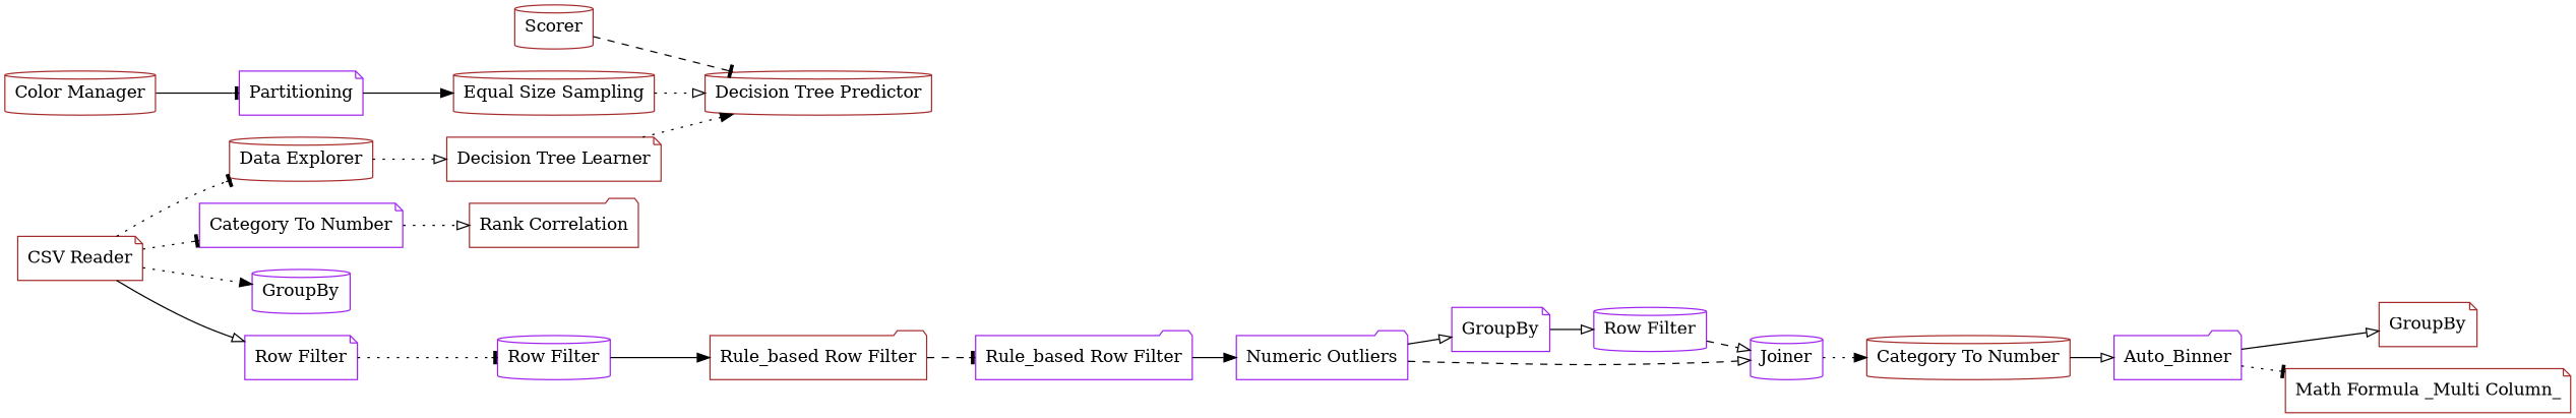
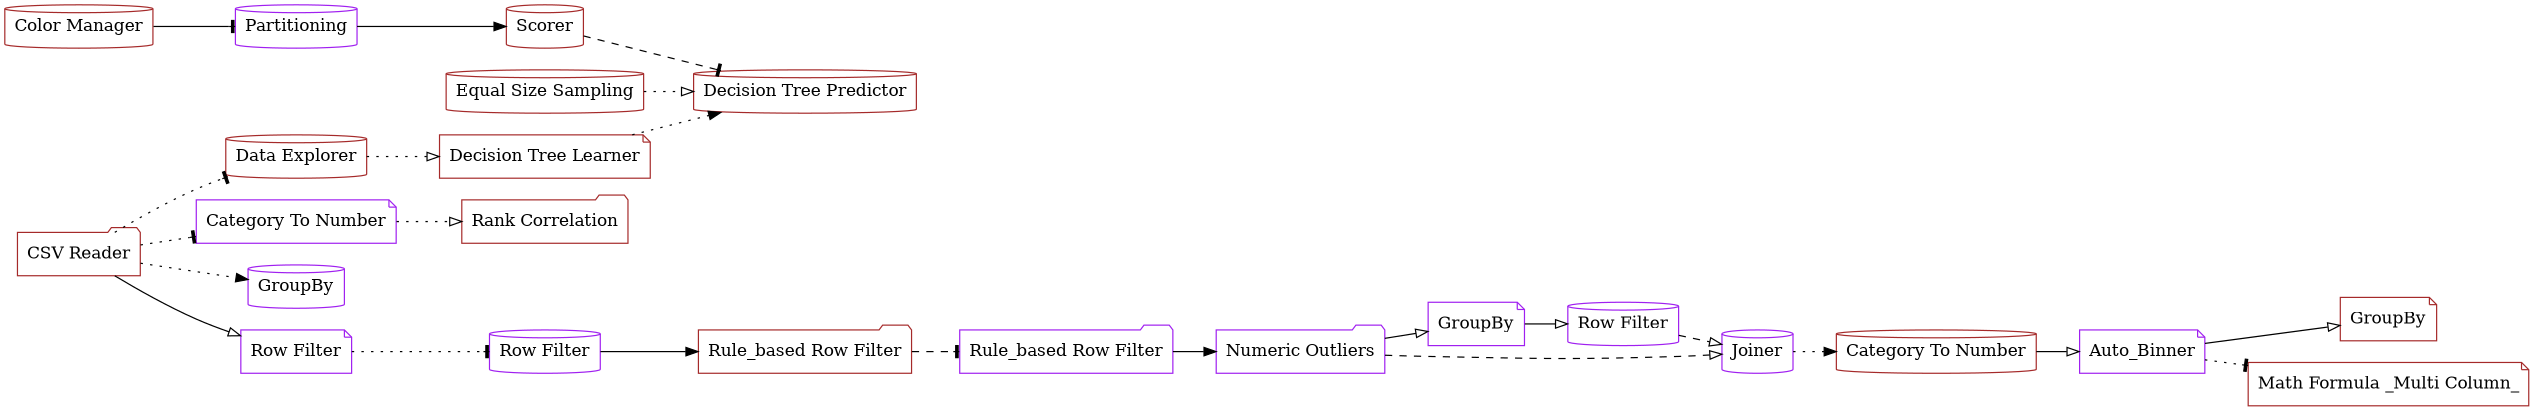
  digraph {
    rankdir=LR
    node [color=brown shape=cylinder]
    edge [arrowhead=onormal style=dotted]
    n1 [label="Decision Tree Predictor"]
    n2 [label=Scorer]
-   n3 [color=purple label=Auto_Binner shape=folder]
+   n3 [color=purple label=Auto_Binner shape=note]
    n4 [label=GroupBy shape=note]
    n5 [label="Math Formula _Multi Column_" shape=note]
    n6 [label="Color Manager"]
-   n7 [color=purple label=Partitioning shape=note]
+   n7 [color=purple label=Partitioning]
    n8 [label="Equal Size Sampling"]
    n9 [label="Decision Tree Learner" shape=note]
    n10 [color=purple label="Numeric Outliers" shape=folder]
    n11 [color=purple label=GroupBy shape=note]
    n12 [color=purple label=Joiner]
    n13 [color=purple label="Row Filter"]
    n14 [label="Category To Number"]
-   n15 [label="CSV Reader" shape=note]
+   n15 [label="CSV Reader" shape=folder]
    n16 [color=purple label="Category To Number" shape=note]
    n17 [color=purple label=GroupBy]
    n18 [color=purple label="Row Filter" shape=note]
    n19 [label="Data Explorer"]
    n20 [label="Rank Correlation" shape=folder]
    n21 [color=purple label="Row Filter"]
    n22 [label="Rule_based Row Filter" shape=folder]
    n23 [color=purple label="Rule_based Row Filter" shape=folder]
    n2 -> n1 [arrowhead=tee style=dashed]
    n3 -> n4 [style=solid]
    n3 -> n5 [arrowhead=tee]
    n6 -> n7 [arrowhead=tee style=solid]
-   n7 -> n8 [arrowhead=normal style=solid]
+   n7 -> n2 [arrowhead=normal style=solid]
    n8 -> n1
    n9 -> n1 [arrowhead=normal]
    n10 -> n11 [style=solid]
    n10 -> n12 [style=dashed]
    n11 -> n13 [style=solid]
    n12 -> n14 [arrowhead=normal]
    n13 -> n12 [style=dashed]
    n14 -> n3 [style=solid]
    n15 -> n16 [arrowhead=tee]
    n15 -> n17 [arrowhead=normal]
    n15 -> n18 [style=solid]
    n15 -> n19 [arrowhead=tee]
    n16 -> n20
    n18 -> n21 [arrowhead=tee]
    n19 -> n9
    n21 -> n22 [arrowhead=normal style=solid]
    n22 -> n23 [arrowhead=tee style=dashed]
    n23 -> n10 [arrowhead=normal style=solid]
  }
